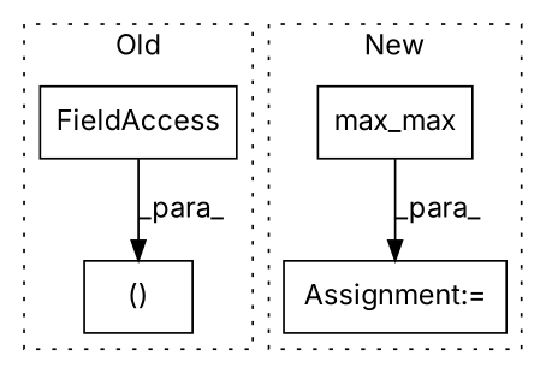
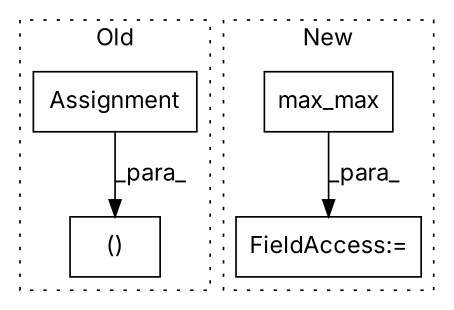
  digraph {
    fontname=Inter
    node [fontname=Inter shape=box]
    edge [fontname=Inter]
    n1 [a=106 l=147 label="()" s=1380]
-   n2 [a=22 l=20 label=FieldAccess s=1443]
+   n2 [a=22 l=20 label=Assignment s=1443]
    n3 [a=32 l="11,1" label=max_max s="2306,2327"]
-   n4 [a=7 l=1 label="Assignment:=" s=2389]
+   n4 [a=7 l=1 label="FieldAccess:=" s=2389]
    subgraph cluster_1 {
      label=Old
      style=dotted
      n1
      n2
    }
    subgraph cluster_2 {
      label=New
      style=dotted
      n3
      n4
    }
    n2 -> n1 [label=_para_]
    n3 -> n4 [label=_para_]
  }
